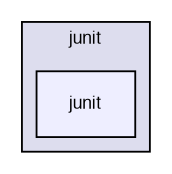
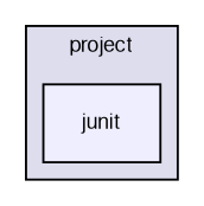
  digraph {
    compound=true
    n1 [fillcolor="#eeeeff" fontname=FreeSans fontsize=10 label=junit pencolor=black shape=box style=filled]
    subgraph cluster_1 {
      bgcolor="#ddddee"
      fontname=FreeSans
      fontsize=10
-     label=junit
+     label=project
      pencolor=black
      n1
    }
  }
